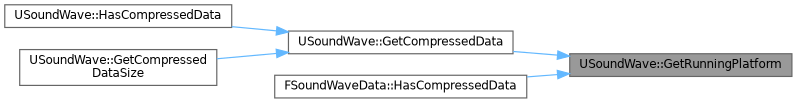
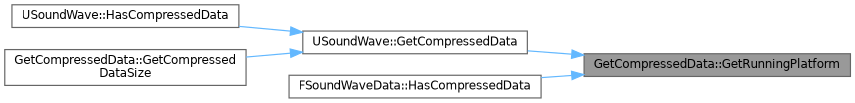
  digraph {
    rankdir=RL
    node [color=grey40 fillcolor=white fontname=Helvetica fontsize=10 shape=box style=filled]
    edge [color=steelblue1 dir=back fontname=Helvetica fontsize=10 labelfontname=Helvetica labelfontsize=10 style=solid]
-   n1 [color=gray40 fillcolor=grey60 fontcolor=black height=0.2 label="USoundWave::GetRunningPlatform" width=0.4]
+   n1 [color=gray40 fillcolor=grey60 fontcolor=black height=0.2 label="GetCompressedData::GetRunningPlatform" width=0.4]
    n2 [height=0.2 label="USoundWave::GetCompressedData" width=0.4]
    n3 [height=0.2 label="FSoundWaveData::HasCompressedData" width=0.4]
    n4 [height=0.2 label="USoundWave::HasCompressedData" width=0.4]
-   n5 [height=0.2 label="USoundWave::GetCompressed\lDataSize" width=0.4]
+   n5 [height=0.2 label="GetCompressedData::GetCompressed\lDataSize" width=0.4]
    n1 -> n2
    n1 -> n3
    n2 -> n4
    n2 -> n5
  }
